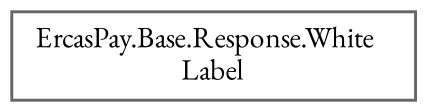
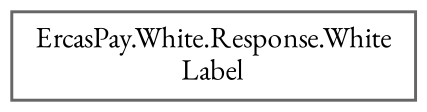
  digraph {
    rankdir=LR
    fontname="EB Garamond"
-   n1 [color=grey40 fillcolor=white fontname="EB Garamond" fontsize=10 height=0.2 label="ErcasPay.Base.Response.White\lLabel" shape=box style=filled width=0.4]
+   n1 [color=grey40 fillcolor=white fontname="EB Garamond" fontsize=10 height=0.2 label="ErcasPay.White.Response.White\lLabel" shape=box style=filled width=0.4]
  }
